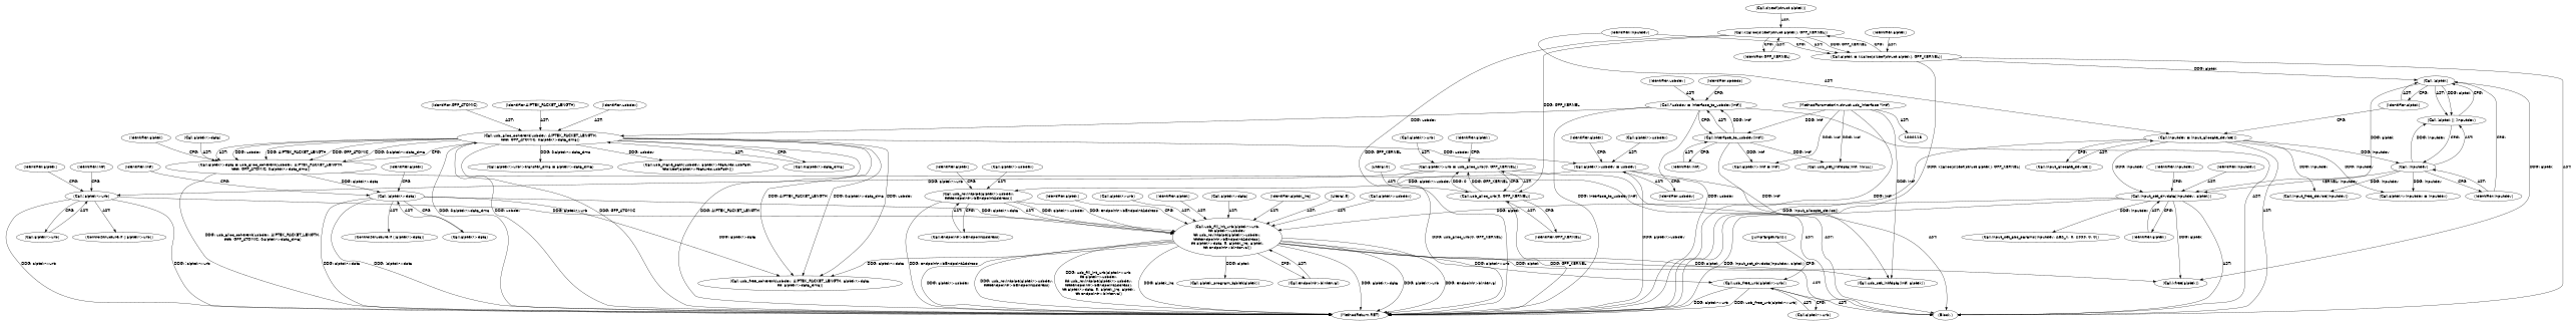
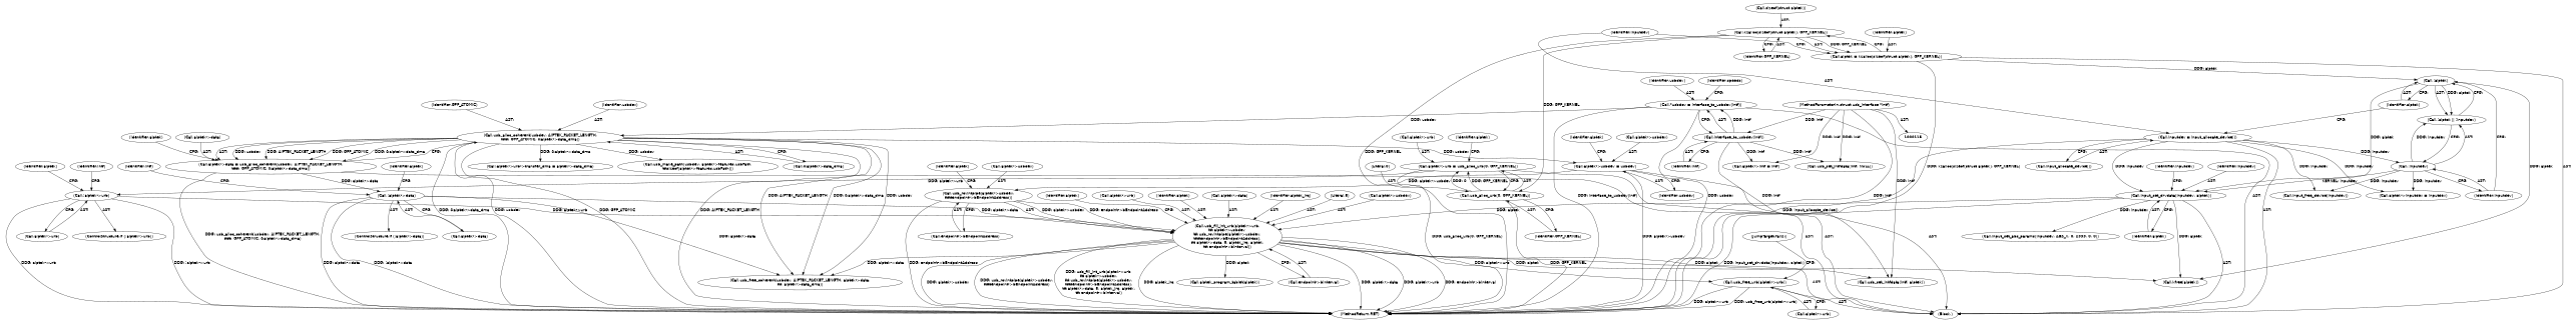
  digraph {
    fontname="DejaVu Sans"
    node [fontname="DejaVu Sans"]
    edge [fontname="DejaVu Sans"]
    n1 [label="(Call,usb_free_urb(aiptek->urb))"]
    n2 [label="(MethodReturn,RET)"]
    n3 [label="(Block,)"]
    n4 [label="(Call,aiptek->urb)"]
    n5 [label="(Call,usb_fill_int_urb(aiptek->urb,\n\t\t\t aiptek->usbdev,\n\t\t\t usb_rcvintpipe(aiptek->usbdev,\n\t\t\t\t\tendpoint->bEndpointAddress),\n\t\t\t aiptek->data, 8, aiptek_irq, aiptek,\n\t\t\t endpoint->bInterval))"]
    n6 [label="(Call,usb_free_coherent(usbdev, AIPTEK_PACKET_LENGTH, aiptek->data,\n\t\t\t  aiptek->data_dma))"]
    n7 [label="(Call,aiptek_program_tablet(aiptek))"]
    n8 [label="(Call,endpoint->bInterval)"]
    n9 [label="(Call,usb_set_intfdata(intf, aiptek))"]
    n10 [label="(Call,kfree(aiptek))"]
    n11 [label="(Call,!aiptek->urb)"]
    n12 [label="(Call,aiptek->urb)"]
    n13 [label="(ControlStructure,if (!aiptek->urb))"]
    n14 [label="(Call,aiptek->urb = usb_alloc_urb(0, GFP_KERNEL))"]
    n15 [label="(Call,usb_alloc_urb(0, GFP_KERNEL))"]
    n16 [label="(Identifier,GFP_KERNEL)"]
    n17 [label="(Call,kzalloc(sizeof(struct aiptek), GFP_KERNEL))"]
    n18 [label="(Call,aiptek = kzalloc(sizeof(struct aiptek), GFP_KERNEL))"]
    n19 [label="(Identifier,GFP_KERNEL)"]
    n20 [label="(Call,!aiptek)"]
    n21 [label="(Call,usb_rcvintpipe(aiptek->usbdev,\n\t\t\t\t\tendpoint->bEndpointAddress))"]
    n22 [label="(Call,endpoint->bEndpointAddress)"]
    n23 [label="(Call,aiptek->usbdev = usbdev)"]
    n24 [label="(Identifier,usbdev)"]
    n25 [label="(Call,usb_alloc_coherent(usbdev, AIPTEK_PACKET_LENGTH,\n\t\t\t\t\t  GFP_ATOMIC, &aiptek->data_dma))"]
    n26 [label="(Call,aiptek->data = usb_alloc_coherent(usbdev, AIPTEK_PACKET_LENGTH,\n\t\t\t\t\t  GFP_ATOMIC, &aiptek->data_dma))"]
    n27 [label="(Call,aiptek->urb->transfer_dma = aiptek->data_dma)"]
    n28 [label="(Call,usb_make_path(usbdev, aiptek->features.usbPath,\n\t\t\tsizeof(aiptek->features.usbPath)))"]
    n29 [label="(Call,&aiptek->data_dma)"]
    n30 [label="(Call,!aiptek->data)"]
    n31 [label="(Call,*usbdev = interface_to_usbdev(intf))"]
    n32 [label="(Call,interface_to_usbdev(intf))"]
    n33 [label="(Call,usb_set_intfdata(intf, NULL))"]
    n34 [label="(Identifier,intf)"]
    n35 [label="(Call,aiptek->intf = intf)"]
    n36 [label="(MethodParameterIn,struct usb_interface *intf)"]
    1000115
    n38 [label="(ControlStructure,if (!aiptek->data))"]
    n39 [label="(Call,aiptek->data)"]
    n40 [label="(Call,input_set_drvdata(inputdev, aiptek))"]
    n41 [label="(Call,input_set_abs_params(inputdev, ABS_X, 0, 2999, 0, 0))"]
    n42 [label="(Identifier,aiptek)"]
    n43 [label="(Call,!inputdev)"]
    n44 [label="(Identifier,inputdev)"]
    n45 [label="(Call,!aiptek || !inputdev)"]
    n46 [label="(Call,aiptek->inputdev = inputdev)"]
    n47 [label="(Call,input_free_device(inputdev))"]
    n48 [label="(Call,inputdev = input_allocate_device())"]
    n49 [label="(Call,input_allocate_device())"]
    n50 [label="(Identifier,aiptek)"]
    n51 [label="(Identifier,aiptek)"]
    n52 [label="(Identifier,aiptek)"]
    n53 [label="(Call,aiptek->usbdev)"]
    n54 [label="(Call,aiptek->data)"]
-   n55 [label="(Identifier,AIPTEK_PACKET_LENGTH)"]
    n56 [label="(Identifier,aiptek)"]
    n57 [label="(JumpTarget,fail2:)"]
    n58 [label="(Identifier,usbdev)"]
    n59 [label="(Call,aiptek->urb)"]
    n60 [label="(Identifier,inputdev)"]
    n61 [label="(Identifier,intf)"]
    n62 [label="(Call,aiptek->data)"]
    n63 [label="(Identifier,aiptek)"]
    n64 [label="(Identifier,aiptek)"]
    n65 [label="(Identifier,aiptek)"]
    n66 [label="(Identifier,aiptek_irq)"]
    n67 [label="(Identifier,aiptek)"]
    n68 [label="(Identifier,inputdev)"]
    n69 [label="(Identifier,aiptek)"]
    n70 [label="(Identifier,GFP_ATOMIC)"]
    n71 [label="(Identifier,inputdev)"]
    n72 [label="(Identifier,speeds)"]
    n73 [label="(Literal,8)"]
    n74 [label="(Identifier,usbdev)"]
    n75 [label="(Call,aiptek->usbdev)"]
    n76 [label="(Identifier,aiptek)"]
    n77 [label="(Call,aiptek->urb)"]
    n78 [label="(Literal,0)"]
    n79 [label="(Identifier,intf)"]
    n80 [label="(Call,aiptek->usbdev)"]
    n81 [label="(Call,sizeof(struct aiptek))"]
    n1 -> n2 [label="DDG: usb_free_urb(aiptek->urb)"]
    n1 -> n2 [label="DDG: aiptek->urb"]
    n1 -> n3 [label="AST: "]
    n1 -> n4 [label="CFG: "]
    n4 -> n1 [label="AST: "]
    n5 -> n1 [label="DDG: aiptek->urb"]
    n5 -> n2 [label="DDG: usb_fill_int_urb(aiptek->urb,\n\t\t\t aiptek->usbdev,\n\t\t\t usb_rcvintpipe(aiptek->usbdev,\n\t\t\t\t\tendpoint->bEndpointAddress),\n\t\t\t aiptek->data, 8, aiptek_irq, aiptek,\n\t\t\t endpoint->bInterval)"]
    n5 -> n2 [label="DDG: aiptek_irq"]
    n5 -> n2 [label="DDG: aiptek->data"]
    n5 -> n2 [label="DDG: aiptek->urb"]
    n5 -> n2 [label="DDG: endpoint->bInterval"]
    n5 -> n2 [label="DDG: aiptek->usbdev"]
    n5 -> n2 [label="DDG: usb_rcvintpipe(aiptek->usbdev,\n\t\t\t\t\tendpoint->bEndpointAddress)"]
    n5 -> n3 [label="AST: "]
    n5 -> n6 [label="DDG: aiptek->data"]
    n5 -> n7 [label="DDG: aiptek"]
    n5 -> n8 [label="CFG: "]
    n5 -> n9 [label="DDG: aiptek"]
    n5 -> n10 [label="DDG: aiptek"]
    n8 -> n5 [label="AST: "]
    n11 -> n2 [label="DDG: !aiptek->urb"]
    n11 -> n2 [label="DDG: aiptek->urb"]
    n11 -> n5 [label="DDG: aiptek->urb"]
    n11 -> n12 [label="CFG: "]
    n11 -> n13 [label="AST: "]
    n12 -> n11 [label="AST: "]
    n14 -> n2 [label="DDG: usb_alloc_urb(0, GFP_KERNEL)"]
    n14 -> n3 [label="AST: "]
    n14 -> n11 [label="DDG: aiptek->urb"]
    n14 -> n15 [label="CFG: "]
    n15 -> n2 [label="DDG: GFP_KERNEL"]
    n15 -> n14 [label="AST: "]
    n15 -> n14 [label="DDG: 0"]
    n15 -> n14 [label="DDG: GFP_KERNEL"]
    n15 -> n16 [label="CFG: "]
    n16 -> n15 [label="AST: "]
    n17 -> n2 [label="DDG: GFP_KERNEL"]
    n17 -> n15 [label="DDG: GFP_KERNEL"]
    n17 -> n18 [label="AST: "]
    n17 -> n18 [label="DDG: GFP_KERNEL"]
    n17 -> n19 [label="CFG: "]
    n18 -> n2 [label="DDG: kzalloc(sizeof(struct aiptek), GFP_KERNEL)"]
    n18 -> n3 [label="AST: "]
    n18 -> n17 [label="CFG: "]
    n18 -> n20 [label="DDG: aiptek"]
    n19 -> n17 [label="AST: "]
    n20 -> n10 [label="DDG: aiptek"]
    n20 -> n40 [label="DDG: aiptek"]
    n20 -> n45 [label="AST: "]
    n20 -> n45 [label="DDG: aiptek"]
    n20 -> n50 [label="CFG: "]
    n21 -> n2 [label="DDG: endpoint->bEndpointAddress"]
    n21 -> n5 [label="AST: "]
    n21 -> n5 [label="DDG: aiptek->usbdev"]
    n21 -> n5 [label="DDG: endpoint->bEndpointAddress"]
    n21 -> n22 [label="CFG: "]
    n22 -> n21 [label="AST: "]
    n23 -> n2 [label="DDG: aiptek->usbdev"]
    n23 -> n3 [label="AST: "]
    n23 -> n21 [label="DDG: aiptek->usbdev"]
    n23 -> n24 [label="CFG: "]
    n24 -> n23 [label="AST: "]
    n25 -> n2 [label="DDG: &aiptek->data_dma"]
    n25 -> n2 [label="DDG: usbdev"]
    n25 -> n2 [label="DDG: GFP_ATOMIC"]
    n25 -> n2 [label="DDG: AIPTEK_PACKET_LENGTH"]
    n25 -> n6 [label="DDG: usbdev"]
    n25 -> n6 [label="DDG: AIPTEK_PACKET_LENGTH"]
    n25 -> n6 [label="DDG: &aiptek->data_dma"]
    n25 -> n23 [label="DDG: usbdev"]
    n25 -> n26 [label="AST: "]
    n25 -> n26 [label="DDG: usbdev"]
    n25 -> n26 [label="DDG: AIPTEK_PACKET_LENGTH"]
    n25 -> n26 [label="DDG: GFP_ATOMIC"]
    n25 -> n26 [label="DDG: &aiptek->data_dma"]
    n25 -> n27 [label="DDG: &aiptek->data_dma"]
    n25 -> n28 [label="DDG: usbdev"]
    n25 -> n29 [label="CFG: "]
    n26 -> n2 [label="DDG: usb_alloc_coherent(usbdev, AIPTEK_PACKET_LENGTH,\n\t\t\t\t\t  GFP_ATOMIC, &aiptek->data_dma)"]
    n26 -> n3 [label="AST: "]
    n26 -> n25 [label="CFG: "]
    n26 -> n30 [label="DDG: aiptek->data"]
    n29 -> n25 [label="AST: "]
    n30 -> n2 [label="DDG: aiptek->data"]
    n30 -> n2 [label="DDG: !aiptek->data"]
    n30 -> n5 [label="DDG: aiptek->data"]
    n30 -> n6 [label="DDG: aiptek->data"]
    n30 -> n38 [label="AST: "]
    n30 -> n39 [label="CFG: "]
    n31 -> n2 [label="DDG: usbdev"]
    n31 -> n2 [label="DDG: interface_to_usbdev(intf)"]
    n31 -> n3 [label="AST: "]
    n31 -> n25 [label="DDG: usbdev"]
    n31 -> n32 [label="CFG: "]
    n32 -> n9 [label="DDG: intf"]
    n32 -> n31 [label="AST: "]
    n32 -> n31 [label="DDG: intf"]
    n32 -> n33 [label="DDG: intf"]
    n32 -> n34 [label="CFG: "]
    n32 -> n35 [label="DDG: intf"]
    n34 -> n32 [label="AST: "]
    n36 -> n2 [label="DDG: intf"]
    n36 -> n9 [label="DDG: intf"]
    n36 -> n32 [label="DDG: intf"]
    n36 -> n33 [label="DDG: intf"]
    n36 -> n35 [label="DDG: intf"]
    n36 -> 1000115 [label="AST: "]
    n39 -> n30 [label="AST: "]
    n40 -> n2 [label="DDG: input_set_drvdata(inputdev, aiptek)"]
    n40 -> n3 [label="AST: "]
    n40 -> n5 [label="DDG: aiptek"]
    n40 -> n10 [label="DDG: aiptek"]
    n40 -> n41 [label="DDG: inputdev"]
    n40 -> n42 [label="CFG: "]
    n42 -> n40 [label="AST: "]
    n43 -> n40 [label="KERNEL: inputdev"]
    n43 -> n44 [label="CFG: "]
    n43 -> n45 [label="AST: "]
    n43 -> n45 [label="DDG: inputdev"]
    n43 -> n46 [label="DDG: inputdev"]
    n43 -> n47 [label="DDG: inputdev"]
    n44 -> n20 [label="CFG: "]
    n44 -> n43 [label="AST: "]
    n45 -> n20 [label="CFG: "]
    n45 -> n43 [label="CFG: "]
    n48 -> n2 [label="DDG: input_allocate_device()"]
    n48 -> n3 [label="AST: "]
    n48 -> n40 [label="DDG: inputdev"]
    n48 -> n43 [label="DDG: inputdev"]
    n48 -> n46 [label="DDG: inputdev"]
    n48 -> n47 [label="DDG: inputdev"]
    n48 -> n49 [label="CFG: "]
    n49 -> n48 [label="AST: "]
    n50 -> n20 [label="AST: "]
    n50 -> n48 [label="CFG: "]
    n51 -> n5 [label="AST: "]
    n52 -> n18 [label="AST: "]
    n53 -> n21 [label="AST: "]
    n54 -> n5 [label="AST: "]
-   n55 -> n25 [label="AST: "]
    n56 -> n21 [label="CFG: "]
    n57 -> n1 [label="CFG: "]
    n58 -> n25 [label="AST: "]
    n59 -> n14 [label="AST: "]
    n60 -> n40 [label="AST: "]
    n61 -> n30 [label="CFG: "]
    n62 -> n26 [label="AST: "]
    n63 -> n23 [label="CFG: "]
    n64 -> n11 [label="CFG: "]
    n65 -> n14 [label="CFG: "]
    n66 -> n5 [label="AST: "]
    n67 -> n30 [label="CFG: "]
    n68 -> n18 [label="CFG: "]
    n68 -> n48 [label="AST: "]
    n69 -> n26 [label="CFG: "]
    n70 -> n25 [label="AST: "]
    n71 -> n40 [label="CFG: "]
    n72 -> n31 [label="CFG: "]
    n73 -> n5 [label="AST: "]
    n74 -> n31 [label="AST: "]
    n75 -> n5 [label="AST: "]
    n76 -> n5 [label="CFG: "]
    n77 -> n5 [label="AST: "]
    n78 -> n15 [label="AST: "]
    n79 -> n11 [label="CFG: "]
    n80 -> n23 [label="AST: "]
    n81 -> n17 [label="AST: "]
  }
